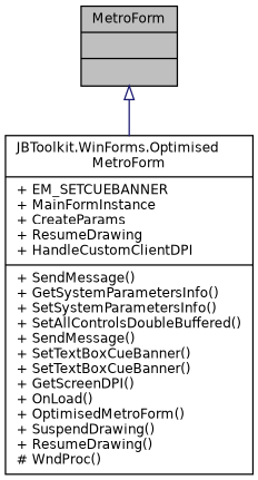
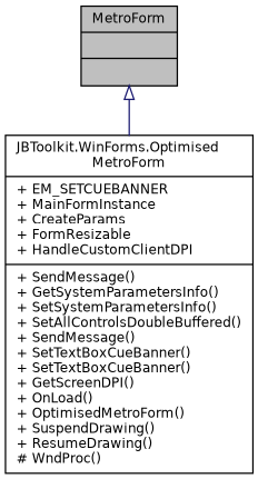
  digraph {
    node [color=black fontname=Helvetica fontsize=10 shape=record style=filled]
    n1 [fillcolor=grey75 fontcolor=black height=0.2 label="{MetroForm\n||}" width=0.4]
-   n2 [fillcolor=white height=0.2 label="{JBToolkit.WinForms.Optimised\lMetroForm\n|+ EM_SETCUEBANNER\l+ MainFormInstance\l+ CreateParams\l+ ResumeDrawing\l+ HandleCustomClientDPI\l|+ SendMessage()\l+ GetSystemParametersInfo()\l+ SetSystemParametersInfo()\l+ SetAllControlsDoubleBuffered()\l+ SendMessage()\l+ SetTextBoxCueBanner()\l+ SetTextBoxCueBanner()\l+ GetScreenDPI()\l+ OnLoad()\l+ OptimisedMetroForm()\l+ SuspendDrawing()\l+ ResumeDrawing()\l# WndProc()\l}" width=0.4]
+   n2 [fillcolor=white height=0.2 label="{JBToolkit.WinForms.Optimised\lMetroForm\n|+ EM_SETCUEBANNER\l+ MainFormInstance\l+ CreateParams\l+ FormResizable\l+ HandleCustomClientDPI\l|+ SendMessage()\l+ GetSystemParametersInfo()\l+ SetSystemParametersInfo()\l+ SetAllControlsDoubleBuffered()\l+ SendMessage()\l+ SetTextBoxCueBanner()\l+ SetTextBoxCueBanner()\l+ GetScreenDPI()\l+ OnLoad()\l+ OptimisedMetroForm()\l+ SuspendDrawing()\l+ ResumeDrawing()\l# WndProc()\l}" width=0.4]
    n1 -> n2 [arrowtail=onormal color=midnightblue dir=back fontname=Helvetica fontsize=10 labelfontname=Helvetica labelfontsize=10 style=solid]
  }
